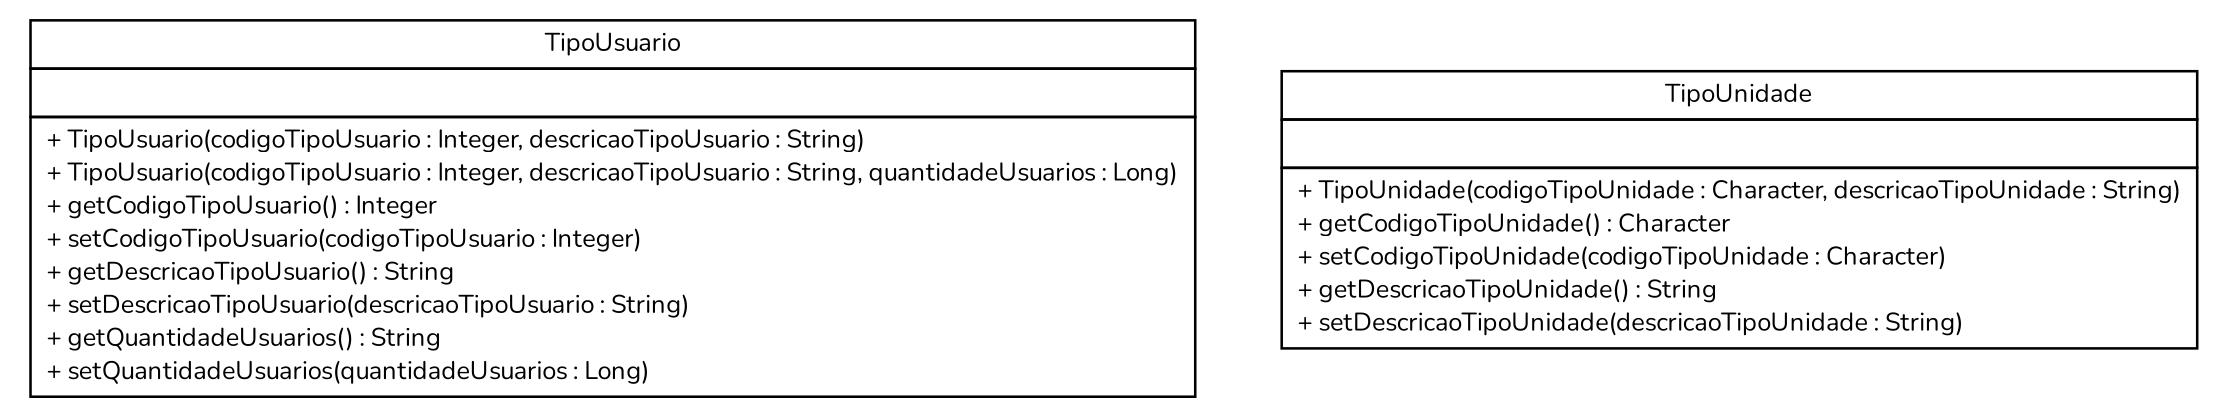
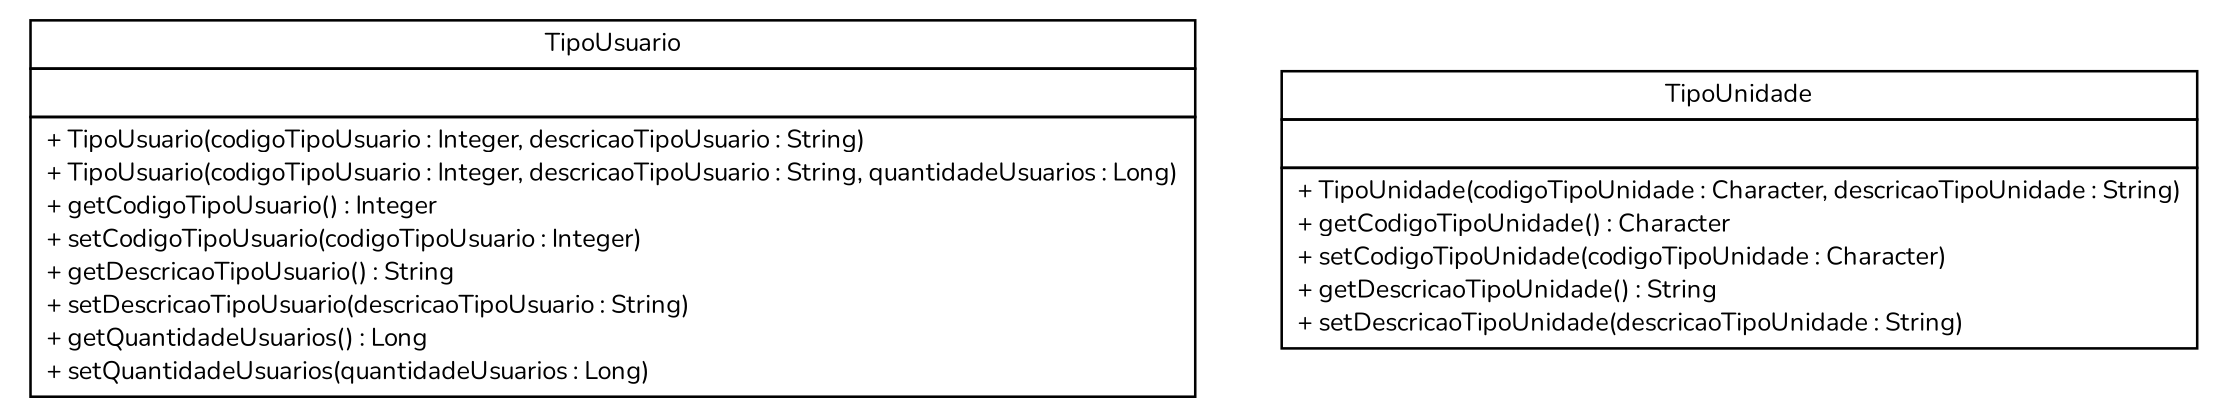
  digraph {
    nodesep=0.25
    ranksep=0.5
    fontname=Nunito
    node [fontcolor=black fontname=Nunito fontsize=10.0 shape=plaintext]
-   n1 [label=<<table title="br.gov.to.sefaz.seg.persistence.domain.TipoUsuario" border="0" cellborder="1" cellspacing="0" cellpadding="2" port="p" href="./TipoUsuario.html"> 		<tr><td><table border="0" cellspacing="0" cellpadding="1"> <tr><td align="center" balign="center"> TipoUsuario </td></tr> 		</table></td></tr> 		<tr><td><table border="0" cellspacing="0" cellpadding="1"> <tr><td align="left" balign="left">  </td></tr> 		</table></td></tr> 		<tr><td><table border="0" cellspacing="0" cellpadding="1"> <tr><td align="left" balign="left"> + TipoUsuario(codigoTipoUsuario : Integer, descricaoTipoUsuario : String) </td></tr> <tr><td align="left" balign="left"> + TipoUsuario(codigoTipoUsuario : Integer, descricaoTipoUsuario : String, quantidadeUsuarios : Long) </td></tr> <tr><td align="left" balign="left"> + getCodigoTipoUsuario() : Integer </td></tr> <tr><td align="left" balign="left"> + setCodigoTipoUsuario(codigoTipoUsuario : Integer) </td></tr> <tr><td align="left" balign="left"> + getDescricaoTipoUsuario() : String </td></tr> <tr><td align="left" balign="left"> + setDescricaoTipoUsuario(descricaoTipoUsuario : String) </td></tr> <tr><td align="left" balign="left"> + getQuantidadeUsuarios() : String </td></tr> <tr><td align="left" balign="left"> + setQuantidadeUsuarios(quantidadeUsuarios : Long) </td></tr> 		</table></td></tr> 		</table>>]
+   n1 [label=<<table title="br.gov.to.sefaz.seg.persistence.domain.TipoUsuario" border="0" cellborder="1" cellspacing="0" cellpadding="2" port="p" href="./TipoUsuario.html"> 		<tr><td><table border="0" cellspacing="0" cellpadding="1"> <tr><td align="center" balign="center"> TipoUsuario </td></tr> 		</table></td></tr> 		<tr><td><table border="0" cellspacing="0" cellpadding="1"> <tr><td align="left" balign="left">  </td></tr> 		</table></td></tr> 		<tr><td><table border="0" cellspacing="0" cellpadding="1"> <tr><td align="left" balign="left"> + TipoUsuario(codigoTipoUsuario : Integer, descricaoTipoUsuario : String) </td></tr> <tr><td align="left" balign="left"> + TipoUsuario(codigoTipoUsuario : Integer, descricaoTipoUsuario : String, quantidadeUsuarios : Long) </td></tr> <tr><td align="left" balign="left"> + getCodigoTipoUsuario() : Integer </td></tr> <tr><td align="left" balign="left"> + setCodigoTipoUsuario(codigoTipoUsuario : Integer) </td></tr> <tr><td align="left" balign="left"> + getDescricaoTipoUsuario() : String </td></tr> <tr><td align="left" balign="left"> + setDescricaoTipoUsuario(descricaoTipoUsuario : String) </td></tr> <tr><td align="left" balign="left"> + getQuantidadeUsuarios() : Long </td></tr> <tr><td align="left" balign="left"> + setQuantidadeUsuarios(quantidadeUsuarios : Long) </td></tr> 		</table></td></tr> 		</table>>]
    n2 [label=<<table title="br.gov.to.sefaz.seg.persistence.domain.TipoUnidade" border="0" cellborder="1" cellspacing="0" cellpadding="2" port="p" href="./TipoUnidade.html"> 		<tr><td><table border="0" cellspacing="0" cellpadding="1"> <tr><td align="center" balign="center"> TipoUnidade </td></tr> 		</table></td></tr> 		<tr><td><table border="0" cellspacing="0" cellpadding="1"> <tr><td align="left" balign="left">  </td></tr> 		</table></td></tr> 		<tr><td><table border="0" cellspacing="0" cellpadding="1"> <tr><td align="left" balign="left"> + TipoUnidade(codigoTipoUnidade : Character, descricaoTipoUnidade : String) </td></tr> <tr><td align="left" balign="left"> + getCodigoTipoUnidade() : Character </td></tr> <tr><td align="left" balign="left"> + setCodigoTipoUnidade(codigoTipoUnidade : Character) </td></tr> <tr><td align="left" balign="left"> + getDescricaoTipoUnidade() : String </td></tr> <tr><td align="left" balign="left"> + setDescricaoTipoUnidade(descricaoTipoUnidade : String) </td></tr> 		</table></td></tr> 		</table>>]
  }
